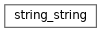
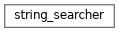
  digraph {
    rankdir=LR
-   n1 [color=grey40 fillcolor=white fontname=Helvetica fontsize=10 height=0.2 label=string_string shape=box style=filled width=0.4]
+   n1 [color=grey40 fillcolor=white fontname=Helvetica fontsize=10 height=0.2 label=string_searcher shape=box style=filled width=0.4]
  }
